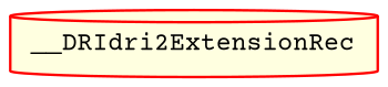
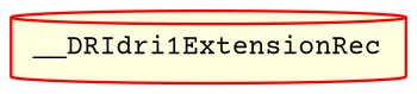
  digraph {
    rankdir=LR
    fontname="Courier Prime"
-   n1 [color=red fillcolor=lightyellow fontname="Courier Prime" fontsize=10 height=0.2 label=__DRIdri2ExtensionRec shape=cylinder style=filled width=0.4]
+   n1 [color=red fillcolor=lightyellow fontname="Courier Prime" fontsize=10 height=0.2 label=__DRIdri1ExtensionRec shape=cylinder style=filled width=0.4]
  }
